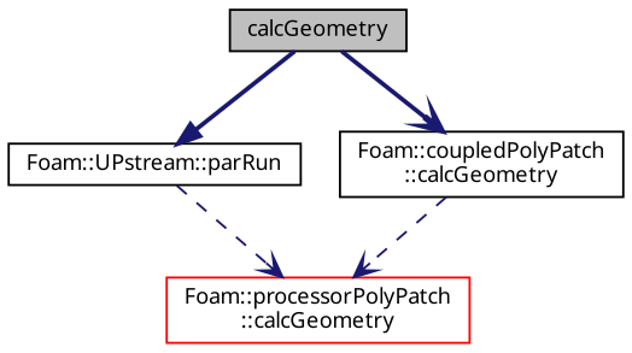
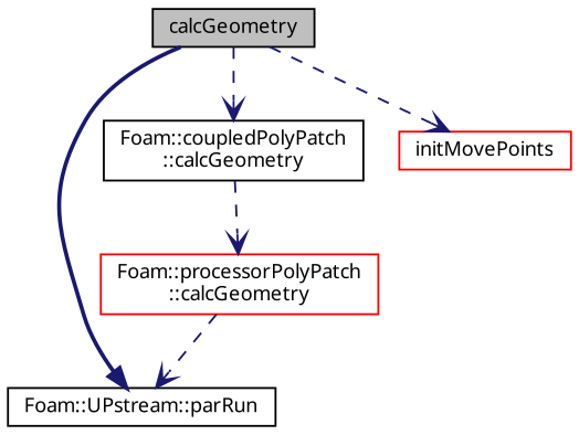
  digraph {
    fontname="Noto Sans"
    rankdir=TB
    node [color=black fontname="Noto Sans" fontsize=10 shape=record]
    edge [arrowhead=vee color=midnightblue fontname="Noto Sans" fontsize=10 labelfontname=Helvetica labelfontsize=10 style=dashed]
    n1 [fillcolor=grey75 fontcolor=black height=0.2 label=calcGeometry style=filled width=0.4]
    n2 [height=0.2 label="Foam::UPstream::parRun" width=0.4]
    n3 [height=0.2 label="Foam::coupledPolyPatch\l::calcGeometry" width=0.4]
+   n4 [color=red height=0.2 label=initMovePoints width=0.4]
    n5 [color=red height=0.2 label="Foam::processorPolyPatch\l::calcGeometry" width=0.4]
    n1 -> n2 [arrowhead=normal style=bold]
-   n1 -> n3 [style=bold]
+   n1 -> n3
+   n1 -> n4
    n3 -> n5
-   n2 -> n5
+   n5 -> n2
  }
